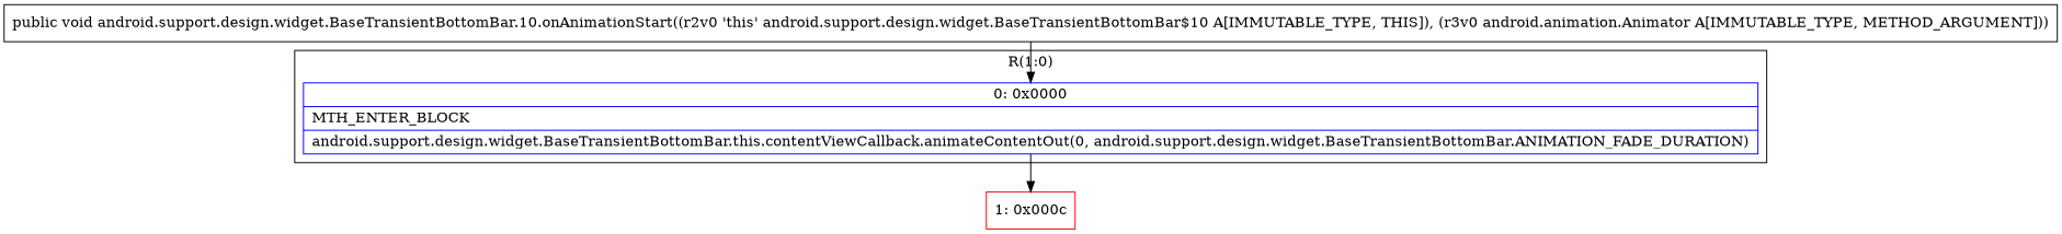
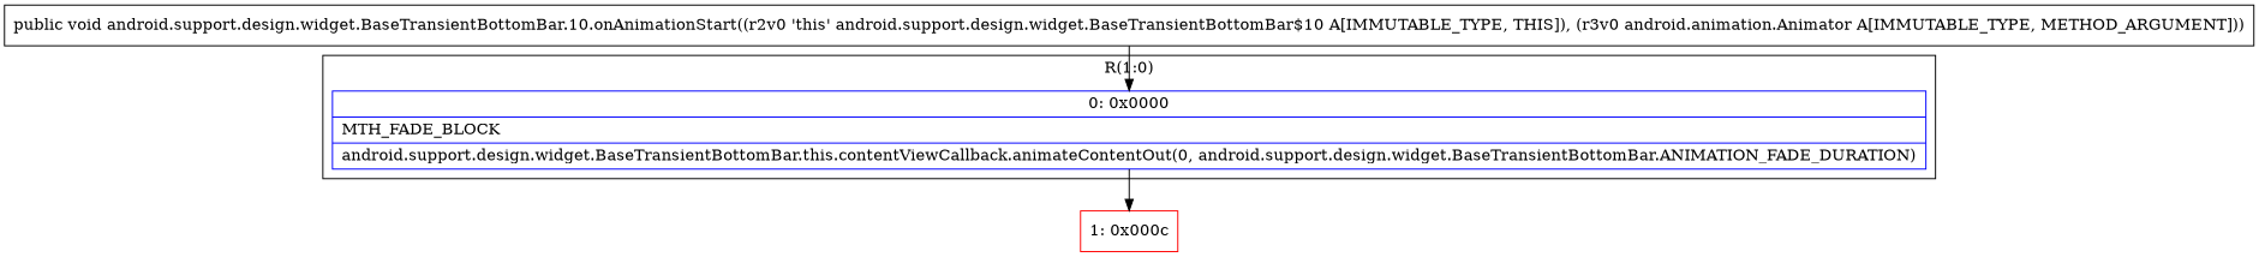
  digraph {
    node [shape=record]
-   n1 [color=blue label="{0\:\ 0x0000|MTH_ENTER_BLOCK\l|android.support.design.widget.BaseTransientBottomBar.this.contentViewCallback.animateContentOut(0, android.support.design.widget.BaseTransientBottomBar.ANIMATION_FADE_DURATION)\l}"]
+   n1 [color=blue label="{0\:\ 0x0000|MTH_FADE_BLOCK\l|android.support.design.widget.BaseTransientBottomBar.this.contentViewCallback.animateContentOut(0, android.support.design.widget.BaseTransientBottomBar.ANIMATION_FADE_DURATION)\l}"]
    n2 [color=red label="{1\:\ 0x000c}"]
    n3 [label="{public void android.support.design.widget.BaseTransientBottomBar.10.onAnimationStart((r2v0 'this' android.support.design.widget.BaseTransientBottomBar$10 A[IMMUTABLE_TYPE, THIS]), (r3v0 android.animation.Animator A[IMMUTABLE_TYPE, METHOD_ARGUMENT])) }"]
    subgraph cluster_1 {
      label="R(1:0)"
      n1
    }
    n1 -> n2
    n3 -> n1
  }
